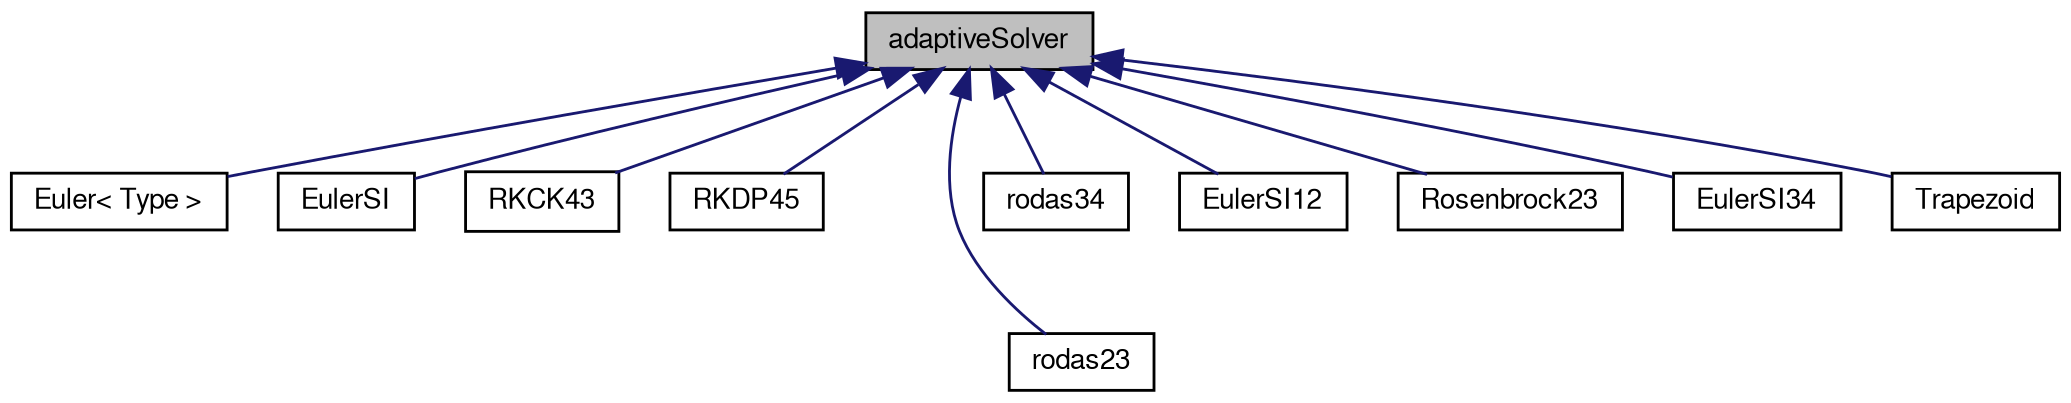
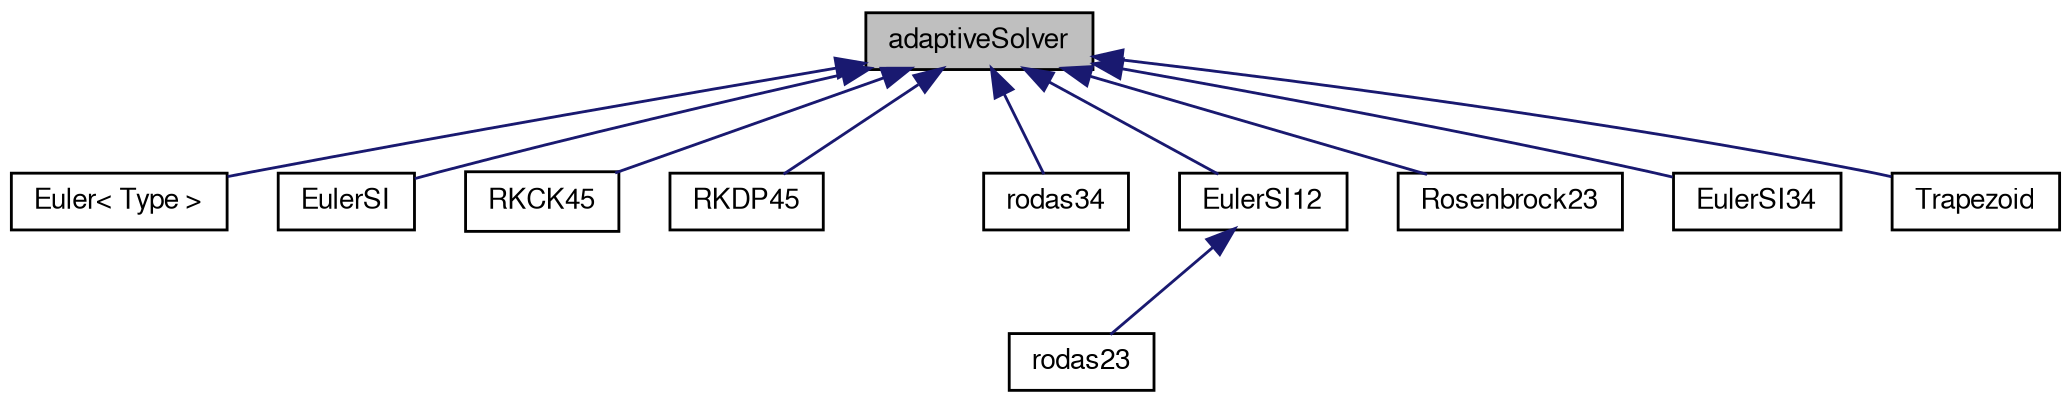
  digraph {
    rankdir=TB
    node [color=black fontname=FreeSans fontsize=10 shape=record]
    edge [color=midnightblue dir=back fontname=FreeSans fontsize=10 labelfontname=FreeSans labelfontsize=10 style=solid]
    n1 [fillcolor=grey75 fontcolor=black height=0.2 label=adaptiveSolver style=filled width=0.4]
    n2 [height=0.2 label="Euler\< Type \>" width=0.4]
    n3 [height=0.2 label=EulerSI width=0.4]
-   n4 [height=0.2 label=RKCK43 width=0.4]
+   n4 [height=0.2 label=RKCK45 width=0.4]
    n5 [height=0.2 label=RKDP45 width=0.4]
    n6 [height=0.2 label=rodas23 width=0.4]
    n7 [height=0.2 label=rodas34 width=0.4]
    n8 [height=0.2 label=EulerSI12 width=0.4]
    n9 [height=0.2 label=Rosenbrock23 width=0.4]
    n10 [height=0.2 label=EulerSI34 width=0.4]
    n11 [height=0.2 label=Trapezoid width=0.4]
    n1 -> n2
    n1 -> n3
    n1 -> n4
    n1 -> n5
-   n1 -> n6
+   n8 -> n6
    n1 -> n7
    n1 -> n8
    n1 -> n9
    n1 -> n10
    n1 -> n11
  }
